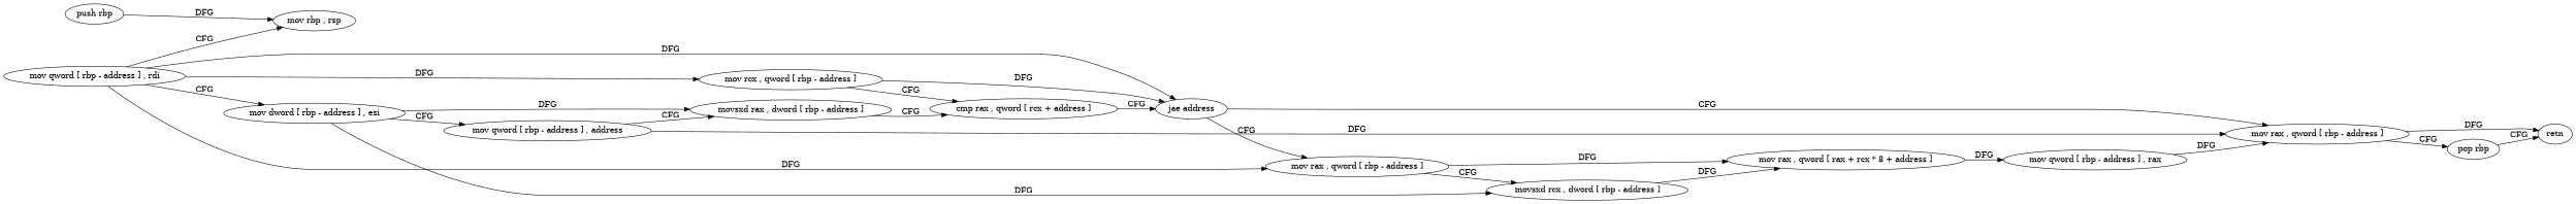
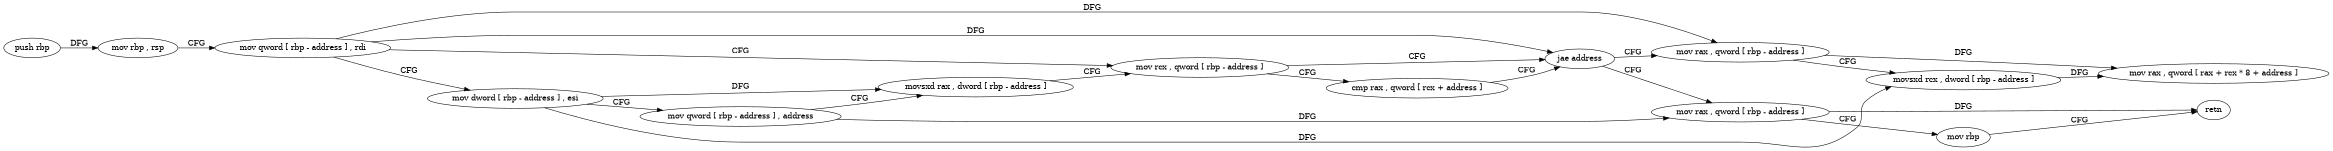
  digraph {
    rankdir=LR
    n1 [label="push rbp"]
    n2 [label="mov rbp , rsp"]
    n3 [label="mov qword [ rbp - address ] , rdi"]
    n4 [label="mov dword [ rbp - address ] , esi"]
    n5 [label="mov rcx , qword [ rbp - address ]"]
    n6 [label="mov rax , qword [ rbp - address ]"]
    n7 [label="jae address"]
    n8 [label="mov qword [ rbp - address ] , address"]
    n9 [label="movsxd rax , dword [ rbp - address ]"]
    n10 [label="movsxd rcx , dword [ rbp - address ]"]
    n11 [label="cmp rax , qword [ rcx + address ]"]
    n12 [label="mov rax , qword [ rax + rcx * 8 + address ]"]
    n13 [label="mov rax , qword [ rbp - address ]"]
-   n14 [label="pop rbp"]
+   n14 [label="mov rbp"]
    n15 [label=retn]
-   n16 [label="mov qword [ rbp - address ] , rax"]
    n1 -> n2 [label=DFG]
-   n3 -> n2 [label=CFG]
+   n2 -> n3 [label=CFG]
    n3 -> n4 [label=CFG]
-   n3 -> n5 [label=DFG]
+   n3 -> n5 [label=CFG]
    n3 -> n6 [label=DFG]
    n3 -> n7 [label=DFG]
    n4 -> n8 [label=CFG]
    n4 -> n9 [label=DFG]
    n4 -> n10 [label=DFG]
-   n5 -> n7 [label=DFG]
+   n5 -> n7 [label=CFG]
    n5 -> n11 [label=CFG]
    n6 -> n10 [label=CFG]
    n6 -> n12 [label=DFG]
    n7 -> n6 [label=CFG]
    n7 -> n13 [label=CFG]
    n8 -> n9 [label=CFG]
    n8 -> n13 [label=DFG]
-   n9 -> n11 [label=CFG]
+   n9 -> n5 [label=CFG]
    n10 -> n12 [label=DFG]
    n11 -> n7 [label=CFG]
-   n12 -> n16 [label=DFG]
    n13 -> n14 [label=CFG]
    n13 -> n15 [label=DFG]
    n14 -> n15 [label=CFG]
-   n16 -> n13 [label=DFG]
  }
